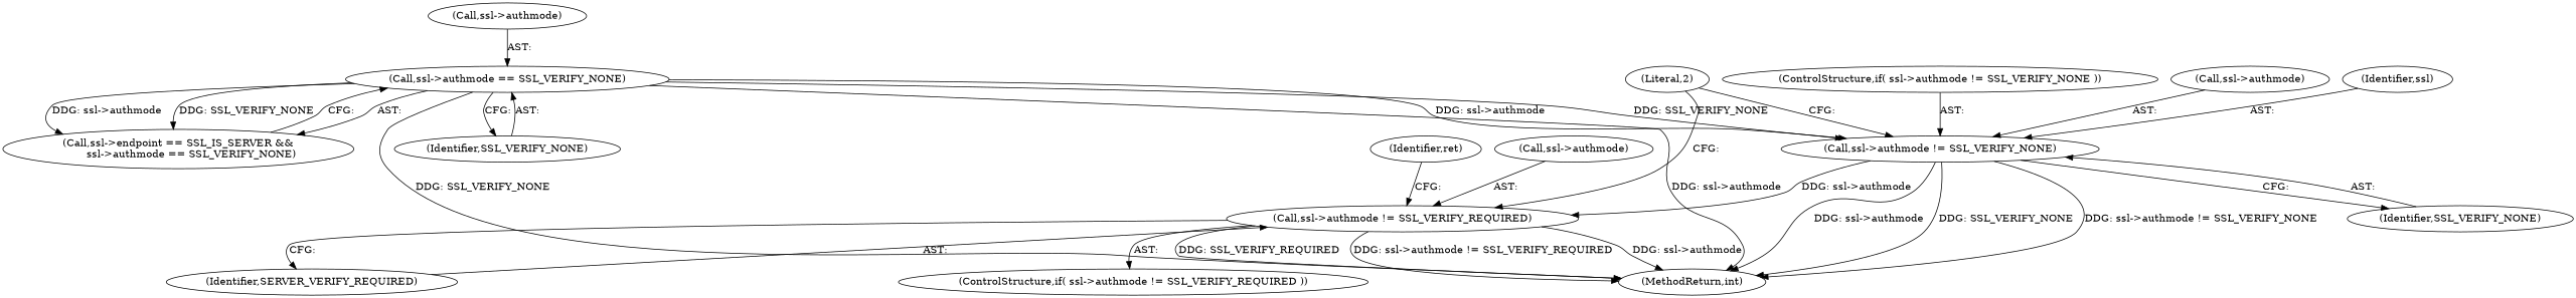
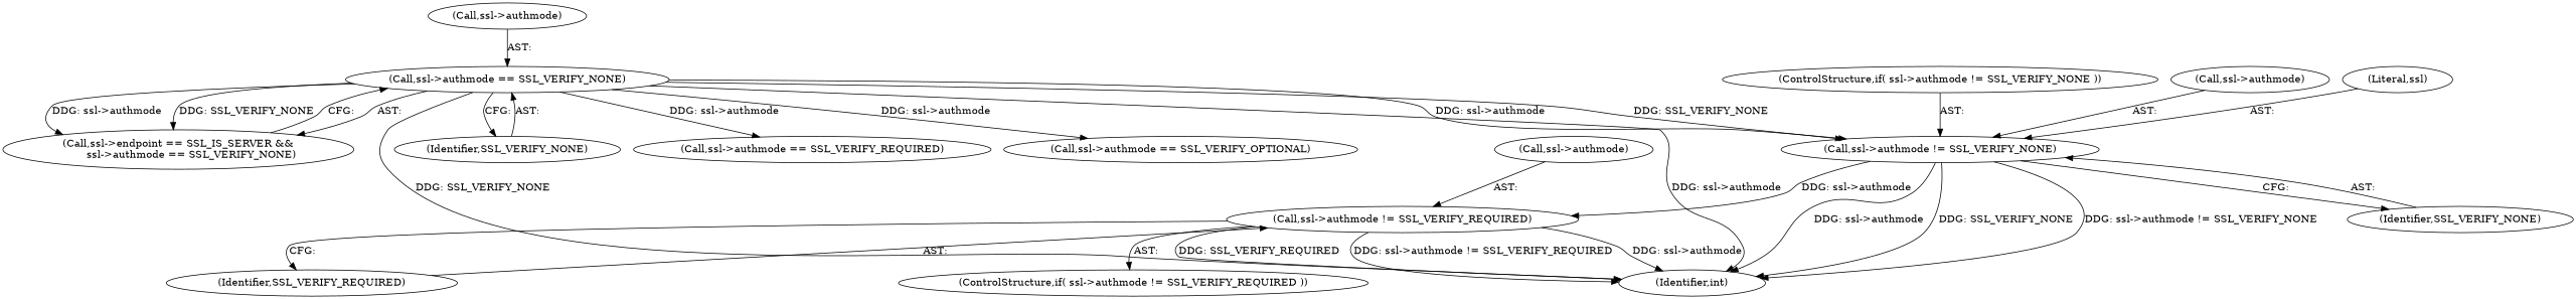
  digraph {
    n1 [label="(Call,ssl->authmode != SSL_VERIFY_NONE)"]
    n2 [label="(Call,ssl->authmode != SSL_VERIFY_REQUIRED)"]
    n3 [label="(Identifier,SSL_VERIFY_NONE)"]
-   n4 [label="(MethodReturn,int)"]
-   n5 [label="(Identifier,SERVER_VERIFY_REQUIRED)"]
+   n4 [label="(Identifier,int)"]
+   n5 [label="(Identifier,SSL_VERIFY_REQUIRED)"]
    n6 [label="(ControlStructure,if( ssl->authmode != SSL_VERIFY_REQUIRED ))"]
    n7 [label="(ControlStructure,if( ssl->authmode != SSL_VERIFY_NONE ))"]
    n8 [label="(Call,ssl->authmode == SSL_VERIFY_NONE)"]
    n9 [label="(Identifier,SSL_VERIFY_NONE)"]
+   n10 [label="(Call,ssl->authmode == SSL_VERIFY_REQUIRED)"]
+   n11 [label="(Call,ssl->authmode == SSL_VERIFY_OPTIONAL)"]
    n12 [label="(Call,ssl->endpoint == SSL_IS_SERVER &&\n        ssl->authmode == SSL_VERIFY_NONE)"]
    n13 [label="(Call,ssl->authmode)"]
    n14 [label="(Call,ssl->authmode)"]
    n15 [label="(Call,ssl->authmode)"]
-   n16 [label="(Identifier,ret)"]
-   n17 [label="(Literal,2)"]
-   n18 [label="(Identifier,ssl)"]
+   n18 [label="(Literal,ssl)"]
    n1 -> n2 [label="DDG: ssl->authmode"]
    n1 -> n3 [label="CFG: "]
    n1 -> n4 [label="DDG: ssl->authmode"]
    n1 -> n4 [label="DDG: SSL_VERIFY_NONE"]
    n1 -> n4 [label="DDG: ssl->authmode != SSL_VERIFY_NONE"]
    n2 -> n4 [label="DDG: ssl->authmode"]
    n2 -> n4 [label="DDG: SSL_VERIFY_REQUIRED"]
    n2 -> n4 [label="DDG: ssl->authmode != SSL_VERIFY_REQUIRED"]
    n2 -> n5 [label="CFG: "]
    n2 -> n6 [label="AST: "]
    n3 -> n1 [label="AST: "]
    n5 -> n2 [label="AST: "]
    n7 -> n1 [label="AST: "]
    n8 -> n1 [label="DDG: ssl->authmode"]
    n8 -> n1 [label="DDG: SSL_VERIFY_NONE"]
    n8 -> n4 [label="DDG: SSL_VERIFY_NONE"]
    n8 -> n4 [label="DDG: ssl->authmode"]
    n8 -> n9 [label="CFG: "]
+   n8 -> n10 [label="DDG: ssl->authmode"]
+   n8 -> n11 [label="DDG: ssl->authmode"]
    n8 -> n12 [label="AST: "]
    n8 -> n12 [label="DDG: ssl->authmode"]
    n8 -> n12 [label="DDG: SSL_VERIFY_NONE"]
    n9 -> n8 [label="AST: "]
    n12 -> n8 [label="CFG: "]
    n13 -> n1 [label="AST: "]
    n14 -> n8 [label="AST: "]
    n15 -> n2 [label="AST: "]
-   n16 -> n2 [label="CFG: "]
-   n17 -> n1 [label="CFG: "]
-   n17 -> n2 [label="CFG: "]
    n18 -> n1 [label="AST: "]
  }
